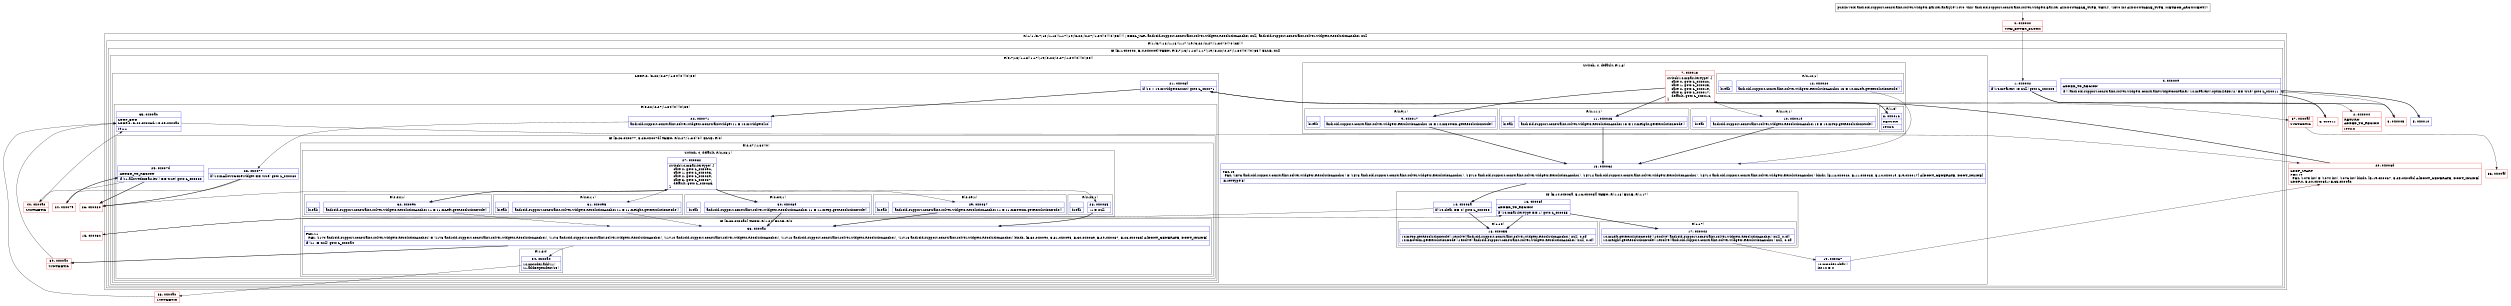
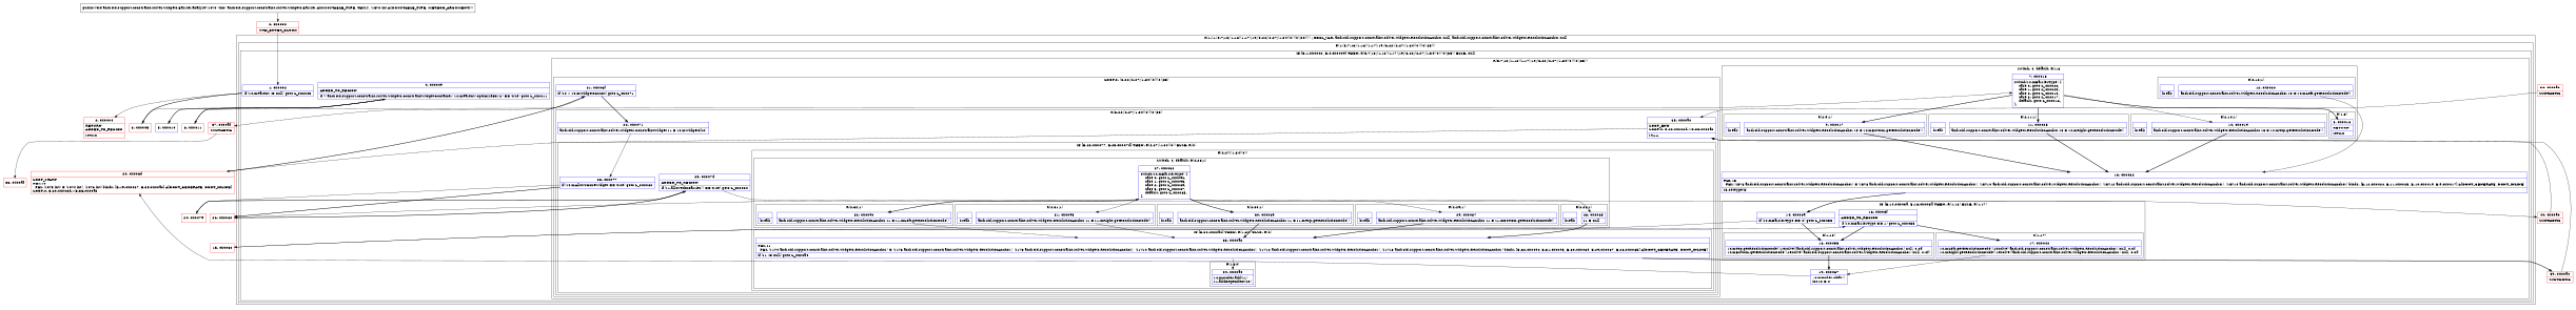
  digraph {
    node [color=blue shape=record]
    edge [style=solid]
    n1 [label="{12\:\ 0x002c|android.support.constraint.solver.widgets.ResolutionAnchor r5 = r4.mLeft.getResolutionNode()\l}"]
    n2 [label="{|break\l}"]
    n3 [label="{11\:\ 0x0025|android.support.constraint.solver.widgets.ResolutionAnchor r5 = r4.mRight.getResolutionNode()\l}"]
    n4 [label="{|break\l}"]
    n5 [label="{10\:\ 0x001e|android.support.constraint.solver.widgets.ResolutionAnchor r5 = r4.mTop.getResolutionNode()\l}"]
    n6 [label="{|break\l}"]
    n7 [label="{9\:\ 0x0017|android.support.constraint.solver.widgets.ResolutionAnchor r5 = r4.mBottom.getResolutionNode()\l}"]
    n8 [label="{|break\l}"]
    n9 [label="{8\:\ 0x0016|RETURN\l|return\l}"]
-   n10 [color=red label="{7\:\ 0x0013|switch(r4.mBarrierType) \{\l    case 0: goto L_0x002c;\l    case 1: goto L_0x0025;\l    case 2: goto L_0x001e;\l    case 3: goto L_0x0017;\l    default: goto L_0x0016;\l\}\l}"]
+   n10 [label="{7\:\ 0x0013|switch(r4.mBarrierType) \{\l    case 0: goto L_0x002c;\l    case 1: goto L_0x0025;\l    case 2: goto L_0x001e;\l    case 3: goto L_0x0017;\l    default: goto L_0x0016;\l\}\l}"]
    n11 [label="{18\:\ 0x0055|r4.mTop.getResolutionNode().resolve((android.support.constraint.solver.widgets.ResolutionAnchor) null, 0.0f)\lr4.mBottom.getResolutionNode().resolve((android.support.constraint.solver.widgets.ResolutionAnchor) null, 0.0f)\l}"]
    n12 [label="{17\:\ 0x0042|r4.mLeft.getResolutionNode().resolve((android.support.constraint.solver.widgets.ResolutionAnchor) null, 0.0f)\lr4.mRight.getResolutionNode().resolve((android.support.constraint.solver.widgets.ResolutionAnchor) null, 0.0f)\l}"]
-   n13 [label="{14\:\ 0x003a|if (r4.clear == 0) goto L_0x0055\l}"]
+   n13 [label="{14\:\ 0x003a|if (r4.mBarrierType == 0) goto L_0x0055\l}"]
    n14 [label="{16\:\ 0x003f|ADDED_TO_REGION\l|if (r4.mBarrierType == 1) goto L_0x0055\l}"]
    n15 [label="{32\:\ 0x009c|android.support.constraint.solver.widgets.ResolutionAnchor r1 = r1.mLeft.getResolutionNode()\l}"]
    n16 [label="{|break\l}"]
    n17 [label="{31\:\ 0x0095|android.support.constraint.solver.widgets.ResolutionAnchor r1 = r1.mRight.getResolutionNode()\l}"]
    n18 [label="{|break\l}"]
    n19 [label="{30\:\ 0x008e|android.support.constraint.solver.widgets.ResolutionAnchor r1 = r1.mTop.getResolutionNode()\l}"]
    n20 [label="{|break\l}"]
    n21 [label="{29\:\ 0x0087|android.support.constraint.solver.widgets.ResolutionAnchor r1 = r1.mBottom.getResolutionNode()\l}"]
    n22 [label="{|break\l}"]
    n23 [label="{28\:\ 0x0085|r1 = null\l}"]
    n24 [label="{|break\l}"]
    n25 [label="{27\:\ 0x0082|switch(r4.mBarrierType) \{\l    case 0: goto L_0x009c;\l    case 1: goto L_0x0095;\l    case 2: goto L_0x008e;\l    case 3: goto L_0x0087;\l    default: goto L_0x0085;\l\}\l}"]
    n26 [label="{34\:\ 0x00a4|r4.mNodes.add(r1)\lr1.addDependent(r5)\l}"]
    n27 [label="{33\:\ 0x00a2|PHI: r1 \l  PHI: (r1v4 android.support.constraint.solver.widgets.ResolutionAnchor) = (r1v6 android.support.constraint.solver.widgets.ResolutionAnchor), (r1v8 android.support.constraint.solver.widgets.ResolutionAnchor), (r1v10 android.support.constraint.solver.widgets.ResolutionAnchor), (r1v12 android.support.constraint.solver.widgets.ResolutionAnchor), (r1v13 android.support.constraint.solver.widgets.ResolutionAnchor) binds: [B:32:0x009c, B:31:0x0095, B:30:0x008e, B:29:0x0087, B:28:0x0085] A[DONT_GENERATE, DONT_INLINE]\l|if (r1 != null) goto L_0x00a4\l}"]
    n28 [label="{23\:\ 0x0077|if (r4.mAllowsGoneWidget == true) goto L_0x0080\l}"]
    n29 [label="{25\:\ 0x007d|ADDED_TO_REGION\l|if (r1.allowedInBarrier() == true) goto L_0x0080\l}"]
    n30 [label="{22\:\ 0x0071|android.support.constraint.solver.widgets.ConstraintWidget r1 = r4.mWidgets[r0]\l}"]
    n31 [label="{35\:\ 0x00ac|LOOP_END\lLOOP:0: B:20:0x006d\-\>B:35:0x00ac\l|r0++\l}"]
    n32 [label="{21\:\ 0x006f|if (r0 \< r4.mWidgetsCount) goto L_0x0071\l}"]
    n33 [label="{13\:\ 0x0032|PHI: r5 \l  PHI: (r5v6 android.support.constraint.solver.widgets.ResolutionAnchor) = (r5v8 android.support.constraint.solver.widgets.ResolutionAnchor), (r5v10 android.support.constraint.solver.widgets.ResolutionAnchor), (r5v12 android.support.constraint.solver.widgets.ResolutionAnchor), (r5v14 android.support.constraint.solver.widgets.ResolutionAnchor) binds: [B:12:0x002c, B:11:0x0025, B:10:0x001e, B:9:0x0017] A[DONT_GENERATE, DONT_INLINE]\l|r5.setType(5)\l}"]
    n34 [label="{19\:\ 0x0067|r4.mNodes.clear()\lint r0 = 0\l}"]
    n35 [label="{1\:\ 0x0002|if (r4.mParent != null) goto L_0x0005\l}"]
    n36 [label="{4\:\ 0x000e|ADDED_TO_REGION\l|if (((android.support.constraint.solver.widgets.ConstraintWidgetContainer) r4.mParent).optimizeFor(2) == true) goto L_0x0011\l}"]
    n37 [color=red label="{15\:\ 0x003c}"]
    n38 [color=red label="{38\:\ 0x00ac|SYNTHETIC\l}"]
    n39 [color=red label="{39\:\ 0x00ac|SYNTHETIC\l}"]
    n40 [color=red label="{24\:\ 0x0079}"]
    n41 [color=red label="{26\:\ 0x0080}"]
    n42 [color=red label="{40\:\ 0x00ac|SYNTHETIC\l}"]
    n43 [color=red label="{20\:\ 0x006d|LOOP_START\lPHI: r0 \l  PHI: (r0v5 int) = (r0v4 int), (r0v6 int) binds: [B:19:0x0067, B:35:0x00ac] A[DONT_GENERATE, DONT_INLINE]\lLOOP:0: B:20:0x006d\-\>B:35:0x00ac\l}"]
    n44 [color=red label="{37\:\ 0x00af|SYNTHETIC\l}"]
    n45 [color=red label="{2\:\ 0x0004|RETURN\lADDED_TO_REGION\l|return\l}"]
    n46 [color=red label="{3\:\ 0x0005}"]
    n47 [label="{5\:\ 0x0010}"]
    n48 [color=red label="{6\:\ 0x0011}"]
    n49 [color=red label="{36\:\ 0x00af}"]
    n50 [color=red label="{0\:\ 0x0000|MTH_ENTER_BLOCK\l}"]
    n51 [label="{public void android.support.constraint.solver.widgets.Barrier.analyze((r4v0 'this' android.support.constraint.solver.widgets.Barrier A[IMMUTABLE_TYPE, THIS]), (r5v0 int A[IMMUTABLE_TYPE, METHOD_ARGUMENT])) }" color=""]
    subgraph cluster_1 {
      label="R(1:(1:(5:7|13|(1:18)(1:17)|19|(3:22|(2:27|(1:34)(0))(0)|35)))) | DECL_VAR: android.support.constraint.solver.widgets.ResolutionAnchor null, android.support.constraint.solver.widgets.ResolutionAnchor null\l"
      subgraph cluster_2 {
        label="R(1:(5:7|13|(1:18)(1:17)|19|(3:22|(2:27|(1:34)(0))(0)|35)))"
        subgraph cluster_3 {
          label="IF [B:1:0x0002, B:4:0x000e] THEN: R(5:7|13|(1:18)(1:17)|19|(3:22|(2:27|(1:34)(0))(0)|35)) ELSE: null"
          n35
          n36
          subgraph cluster_4 {
            label="R(5:7|13|(1:18)(1:17)|19|(3:22|(2:27|(1:34)(0))(0)|35))"
            n33
            n34
            subgraph cluster_5 {
              label="Switch: 4, default: R(1:8)"
              n10
              subgraph cluster_6 {
                label="R(2:12|1)"
                n1
                n2
              }
              subgraph cluster_7 {
                label="R(2:11|1)"
                n3
                n4
              }
              subgraph cluster_8 {
                label="R(2:10|1)"
                n5
                n6
              }
              subgraph cluster_9 {
                label="R(2:9|1)"
                n7
                n8
              }
              subgraph cluster_10 {
                label="R(1:8)"
                n9
              }
            }
            subgraph cluster_11 {
              label="IF [B:14:0x003a, B:16:0x003f] THEN: R(1:18) ELSE: R(1:17)"
              n13
              n14
              subgraph cluster_12 {
                label="R(1:18)"
                n11
              }
              subgraph cluster_13 {
                label="R(1:17)"
                n12
              }
            }
            subgraph cluster_14 {
              label="LOOP:0: (3:22|(2:27|(1:34)(0))(0)|35)"
              n32
              subgraph cluster_15 {
                label="R(3:22|(2:27|(1:34)(0))(0)|35)"
                n30
                n31
                subgraph cluster_16 {
                  label="IF [B:23:0x0077, B:25:0x007d] THEN: R(2:27|(1:34)(0)) ELSE: R(0)"
                  n28
                  n29
                  subgraph cluster_17 {
                    label="R(2:27|(1:34)(0))"
                    subgraph cluster_18 {
                      label="Switch: 4, default: R(2:28|1)"
                      n25
                      subgraph cluster_19 {
                        label="R(2:32|1)"
                        n15
                        n16
                      }
                      subgraph cluster_20 {
                        label="R(2:31|1)"
                        n17
                        n18
                      }
                      subgraph cluster_21 {
                        label="R(2:30|1)"
                        n19
                        n20
                      }
                      subgraph cluster_22 {
                        label="R(2:29|1)"
                        n21
                        n22
                      }
                      subgraph cluster_23 {
                        label="R(2:28|1)"
                        n23
                        n24
                      }
                    }
                    subgraph cluster_24 {
                      label="IF [B:33:0x00a2] THEN: R(1:34) ELSE: R(0)"
                      n27
                      subgraph cluster_25 {
                        label="R(1:34)"
                        n26
                      }
                      subgraph cluster_26 {
                        label="R(0)"
                      }
                    }
                  }
                  subgraph cluster_27 {
                    label="R(0)"
                  }
                }
              }
            }
          }
        }
      }
    }
    n1 -> n33
    n3 -> n33 [style=bold]
    n5 -> n33 [style=bold]
    n7 -> n33 [style=bold]
    n10 -> n3 [style=bold]
    n10 -> n5
    n10 -> n7 [style=bold]
    n10 -> n9 [style=bold]
+   n11 -> n34 [style=bold]
    n12 -> n34
    n13 -> n11 [style=bold]
    n13 -> n37
    n14 -> n11 [style=bold]
    n14 -> n12 [style=bold]
    n15 -> n27
    n17 -> n27
    n19 -> n27 [style=bold]
    n21 -> n27 [style=bold]
    n23 -> n27 [style=bold]
    n25 -> n15 [style=bold]
    n25 -> n17
    n25 -> n19 [style=bold]
    n25 -> n21
    n25 -> n23
-   n26 -> n38
    n27 -> n26
    n27 -> n39 [style=bold]
    n28 -> n40
    n28 -> n41 [style=bold]
    n29 -> n41 [style=bold]
    n29 -> n42
    n30 -> n28
    n31 -> n43
    n32 -> n30 [style=bold]
    n32 -> n44
    n33 -> n13 [style=bold]
    n34 -> n43
    n35 -> n45
    n35 -> n46 [style=bold]
    n36 -> n47 [style=bold]
    n36 -> n48 [style=bold]
    n37 -> n14
    n38 -> n31
    n39 -> n31
    n40 -> n29 [style=bold]
    n41 -> n25
    n42 -> n31
    n43 -> n32 [style=bold]
    n44 -> n49
    n46 -> n36
    n48 -> n10
    n50 -> n35
    n51 -> n50
  }
